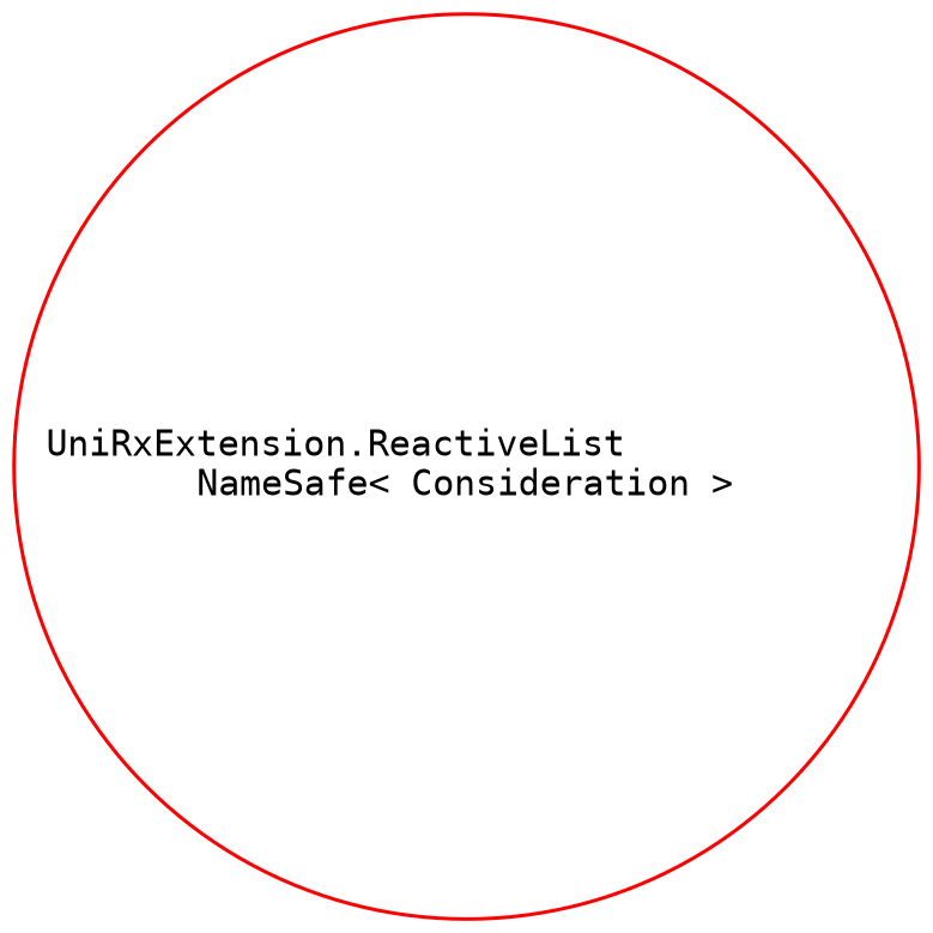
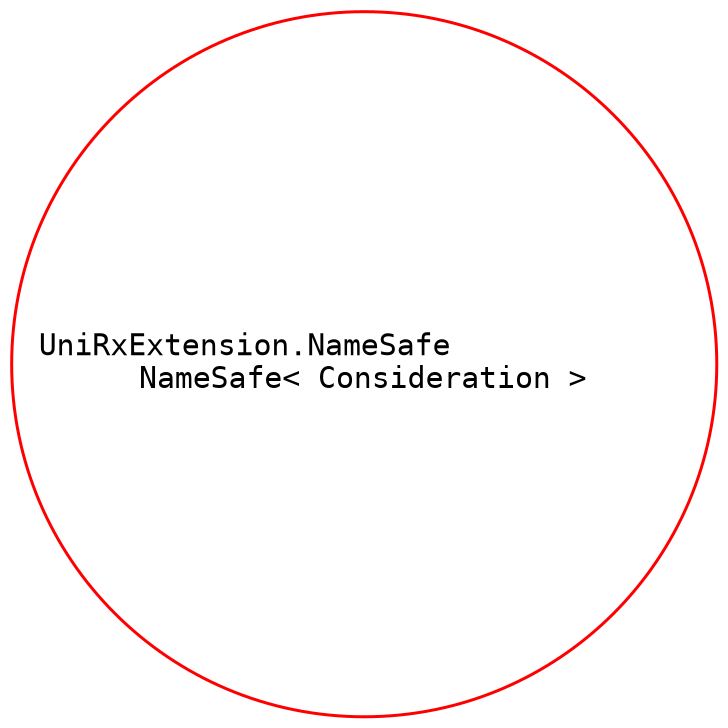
  digraph {
    rankdir=LR
    fontname="DejaVu Sans Mono"
-   n1 [color=red fillcolor=white fontname="DejaVu Sans Mono" fontsize=10 height=0.2 label="UniRxExtension.ReactiveList\lNameSafe\< Consideration \>" shape=circle style=filled width=0.4]
+   n1 [color=red fillcolor=white fontname="DejaVu Sans Mono" fontsize=10 height=0.2 label="UniRxExtension.NameSafe\lNameSafe\< Consideration \>" shape=circle style=filled width=0.4]
  }
